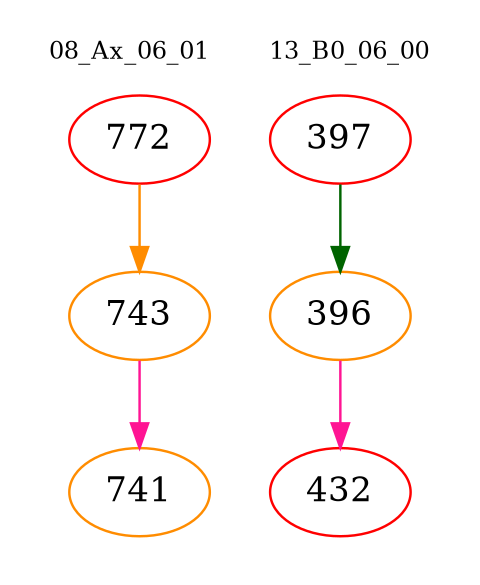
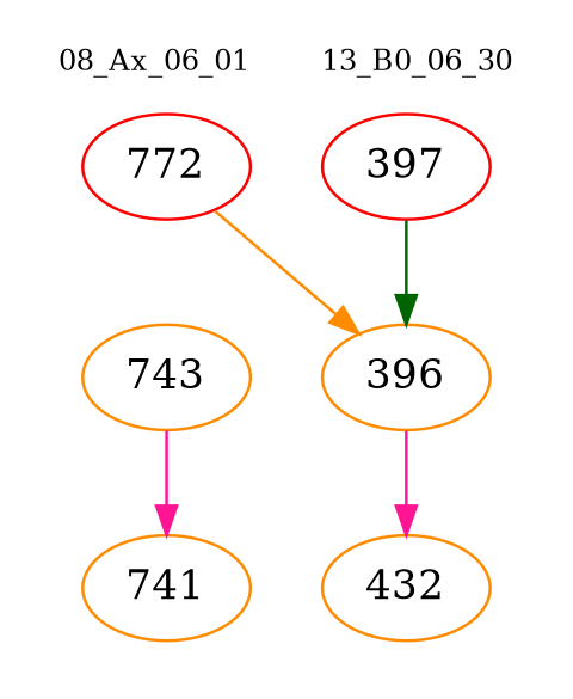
  digraph {
    node [color=darkorange]
    edge [color=deeppink]
    n1 [color=red label=772]
    n2 [label=743]
    n3 [label=741]
    n4 [color=red label=397]
    n5 [label=396]
-   n6 [color=red label=432]
+   n6 [label=432]
    subgraph cluster_1 {
      color=white
      fontsize=10
      label="08_Ax_06_01"
      n1
      n2
      n3
    }
    subgraph cluster_2 {
      color=white
      fontsize=10
-     label="13_B0_06_00"
+     label="13_B0_06_30"
      n4
      n5
      n6
    }
-   n1 -> n2 [color=darkorange]
+   n1 -> n5 [color=darkorange]
    n2 -> n3
    n4 -> n5 [color=darkgreen]
    n5 -> n6
  }
